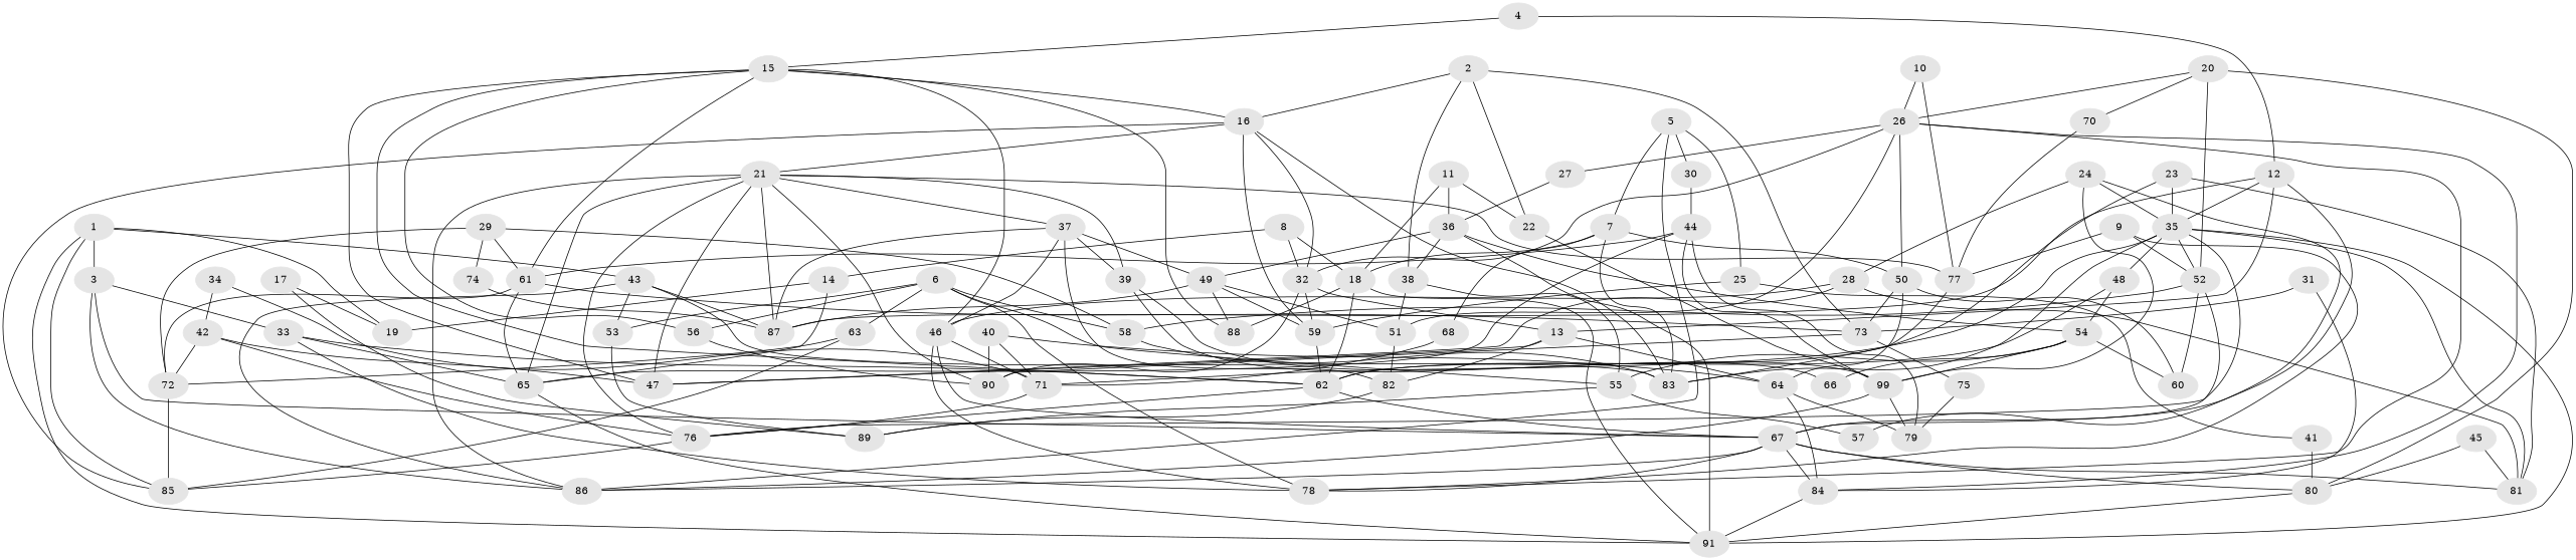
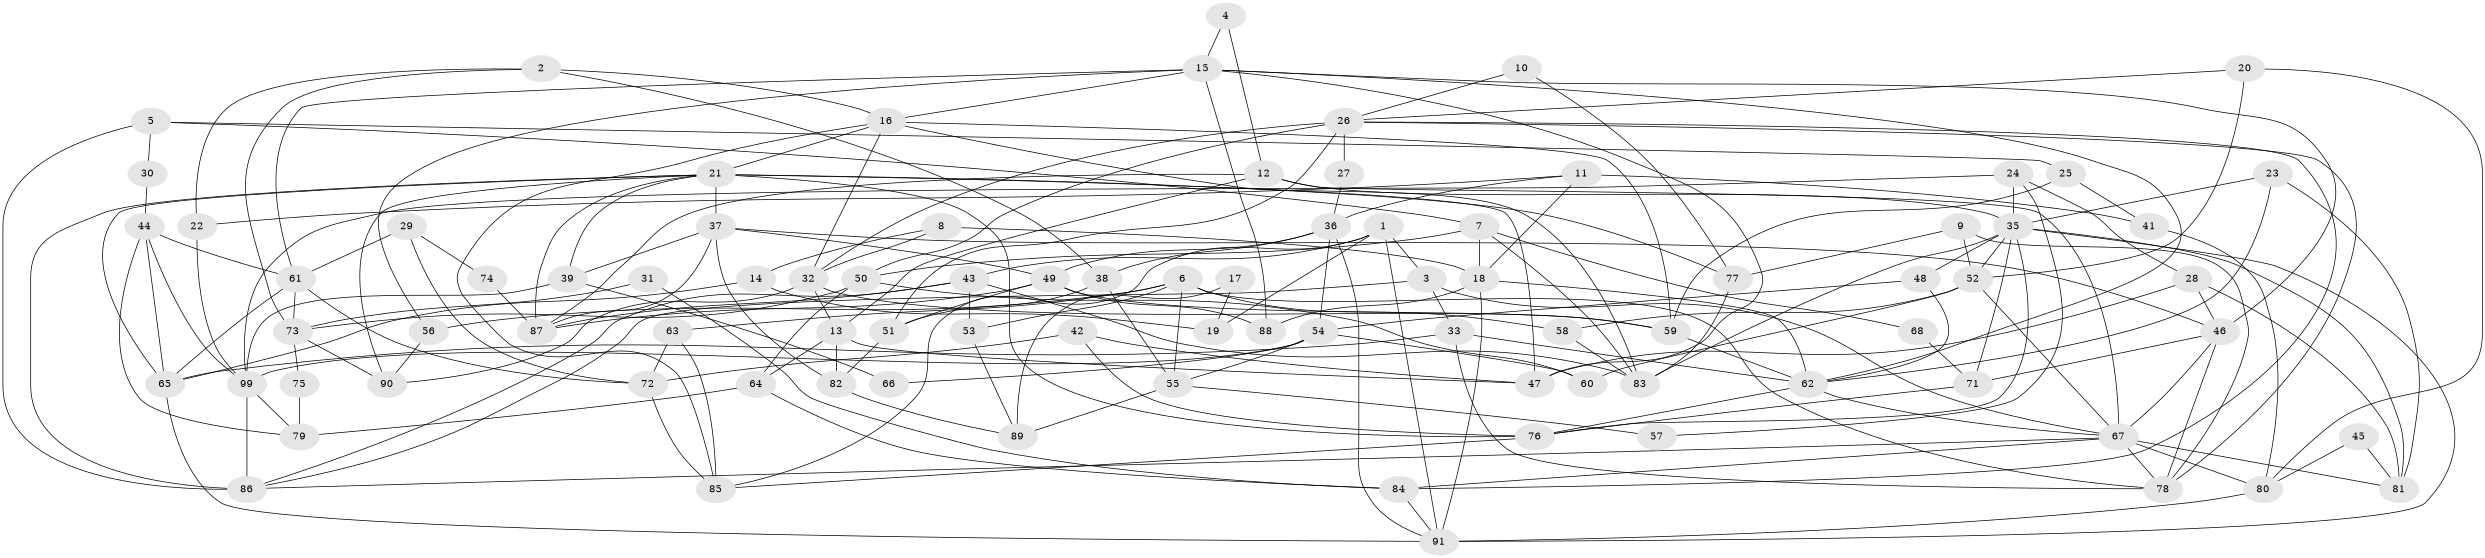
  graph {
    node [color=gray90 style=filled]
    edge [weight=1.0]
    1
    3
    19
    43
    85
    91
    33
    67
    86
    53
    83
    87
    2
    16
    22
    38
    73
    32
    59
    21
    n21 [label=99]
    55
    51
    90
    75
    78
    65
    62
    81
    84
    80
    4
    12
    15
    13
    35
    56
    47
    46
    61
    88
    5
    7
    25
    30
    18
    50
    68
    41
    44
    6
    58
    63
    89
    57
    72
    64
    60
    71
    8
    14
    9
    52
    77
    10
    26
    27
    11
    36
    49
    54
    82
    76
    48
    79
    37
    39
    17
    20
-   70
    66
    23
    24
    28
    29
    74
    31
-   34
    42
-   40
    45
    1 -- 3
    1 -- 19
    1 -- 43
    1 -- 85
    1 -- 91
    3 -- 33
    3 -- 67
    3 -- 86
    43 -- 86
    43 -- 53
    43 -- 83
    43 -- 87
    33 -- 78
    33 -- 65
    33 -- 62
    67 -- 86
    67 -- 78
    67 -- 81
    67 -- 84
    67 -- 80
    53 -- 89
    2 -- 16
    2 -- 22
    2 -- 38
    2 -- 73
    16 -- 85
    16 -- 83
    16 -- 32
    16 -- 59
    16 -- 21
    22 -- n21
    38 -- 55
    38 -- 51 [weight=2.0]
    73 -- 90
    73 -- 75
    32 -- 59 [weight=2.0]
    32 -- 90
    32 -- 13
    59 -- 62
    21 -- 86
    21 -- 87
    21 -- 90
    21 -- 65
    21 -- 47
    21 -- 77
    21 -- 76 [weight=2.0]
    21 -- 37
    21 -- 39
    n21 -- 86 [weight=2.0]
    n21 -- 79
    55 -- 89
    55 -- 57
    51 -- 82
    75 -- 79
    65 -- 91
    62 -- 67
    62 -- 76
    84 -- 91
    80 -- 91
    4 -- 12
    4 -- 15
    12 -- 67
    12 -- 87
    12 -- 13
    12 -- 35
    15 -- 16
    15 -- 62
    15 -- 56
    15 -- 47
    15 -- 46
    15 -- 61
    15 -- 88
    13 -- 47
    13 -- 64
    13 -- 82
    35 -- 91
    35 -- 83
    35 -- 81
    35 -- 71
    35 -- 52
    35 -- 76
    35 -- 48
    56 -- 90
    46 -- 67
    46 -- 78
    46 -- 71
    61 -- 73
    61 -- 65
    61 -- 72
    5 -- 86
    5 -- 7
    5 -- 25
    5 -- 30
    7 -- 83
    7 -- 18
    7 -- 50
    7 -- 68
    25 -- 59
    25 -- 41
    30 -- 44
    18 -- 91
    18 -- 62
    18 -- 88
    50 -- 73
    50 -- 64
    50 -- 60
    68 -- 71
    41 -- 80
    44 -- n21
    44 -- 65
    44 -- 61
    44 -- 79
    6 -- 53
    6 -- 55
    6 -- 78
    6 -- 56
    6 -- 58
    6 -- 63
    58 -- 83
    63 -- 85
    63 -- 72
    72 -- 85
    64 -- 84
    64 -- 79 [weight=2.0]
    71 -- 76
    8 -- 32
    8 -- 18
    8 -- 14
    14 -- 19
    14 -- 65
    9 -- 78
    9 -- 52
    9 -- 77
    52 -- 67
    52 -- 58
    52 -- 60
    77 -- 83 [weight=2.0]
    10 -- 77
    10 -- 26
    26 -- 32
    26 -- 51
    26 -- 78
    26 -- 84
    26 -- 50 [weight=2.0]
    26 -- 27
    27 -- 36
    11 -- 22
    11 -- 18
+   11 -- 41 [weight=2.0]
    11 -- 36
    36 -- 91
    36 -- 38
    36 -- 49
    36 -- 54
    49 -- 87
    49 -- 59
    49 -- 51
    49 -- 88
    54 -- n21
    54 -- 55
    54 -- 60
    54 -- 66
    82 -- 89
    76 -- 85
    48 -- 62
    48 -- 54
    37 -- 87
    37 -- 46
    37 -- 49
    37 -- 82
    37 -- 39
    39 -- n21
    39 -- 66
    17 -- 19
    17 -- 89
    20 -- 80
    20 -- 52
    20 -- 26
-   20 -- 70
-   70 -- 77
    23 -- 62
    23 -- 81
    23 -- 35
    24 -- n21
    24 -- 35
    24 -- 57
    24 -- 28
    28 -- 81
    28 -- 47 [weight=2.0]
    28 -- 46
    29 -- 61
-   29 -- 58
    29 -- 72
    29 -- 74
    74 -- 87
    31 -- 73
    31 -- 84
-   34 -- 71
-   34 -- 42
    42 -- 47
    42 -- 72
    42 -- 76
-   40 -- 90
-   40 -- 64
-   40 -- 71
    45 -- 81
    45 -- 80
  }
